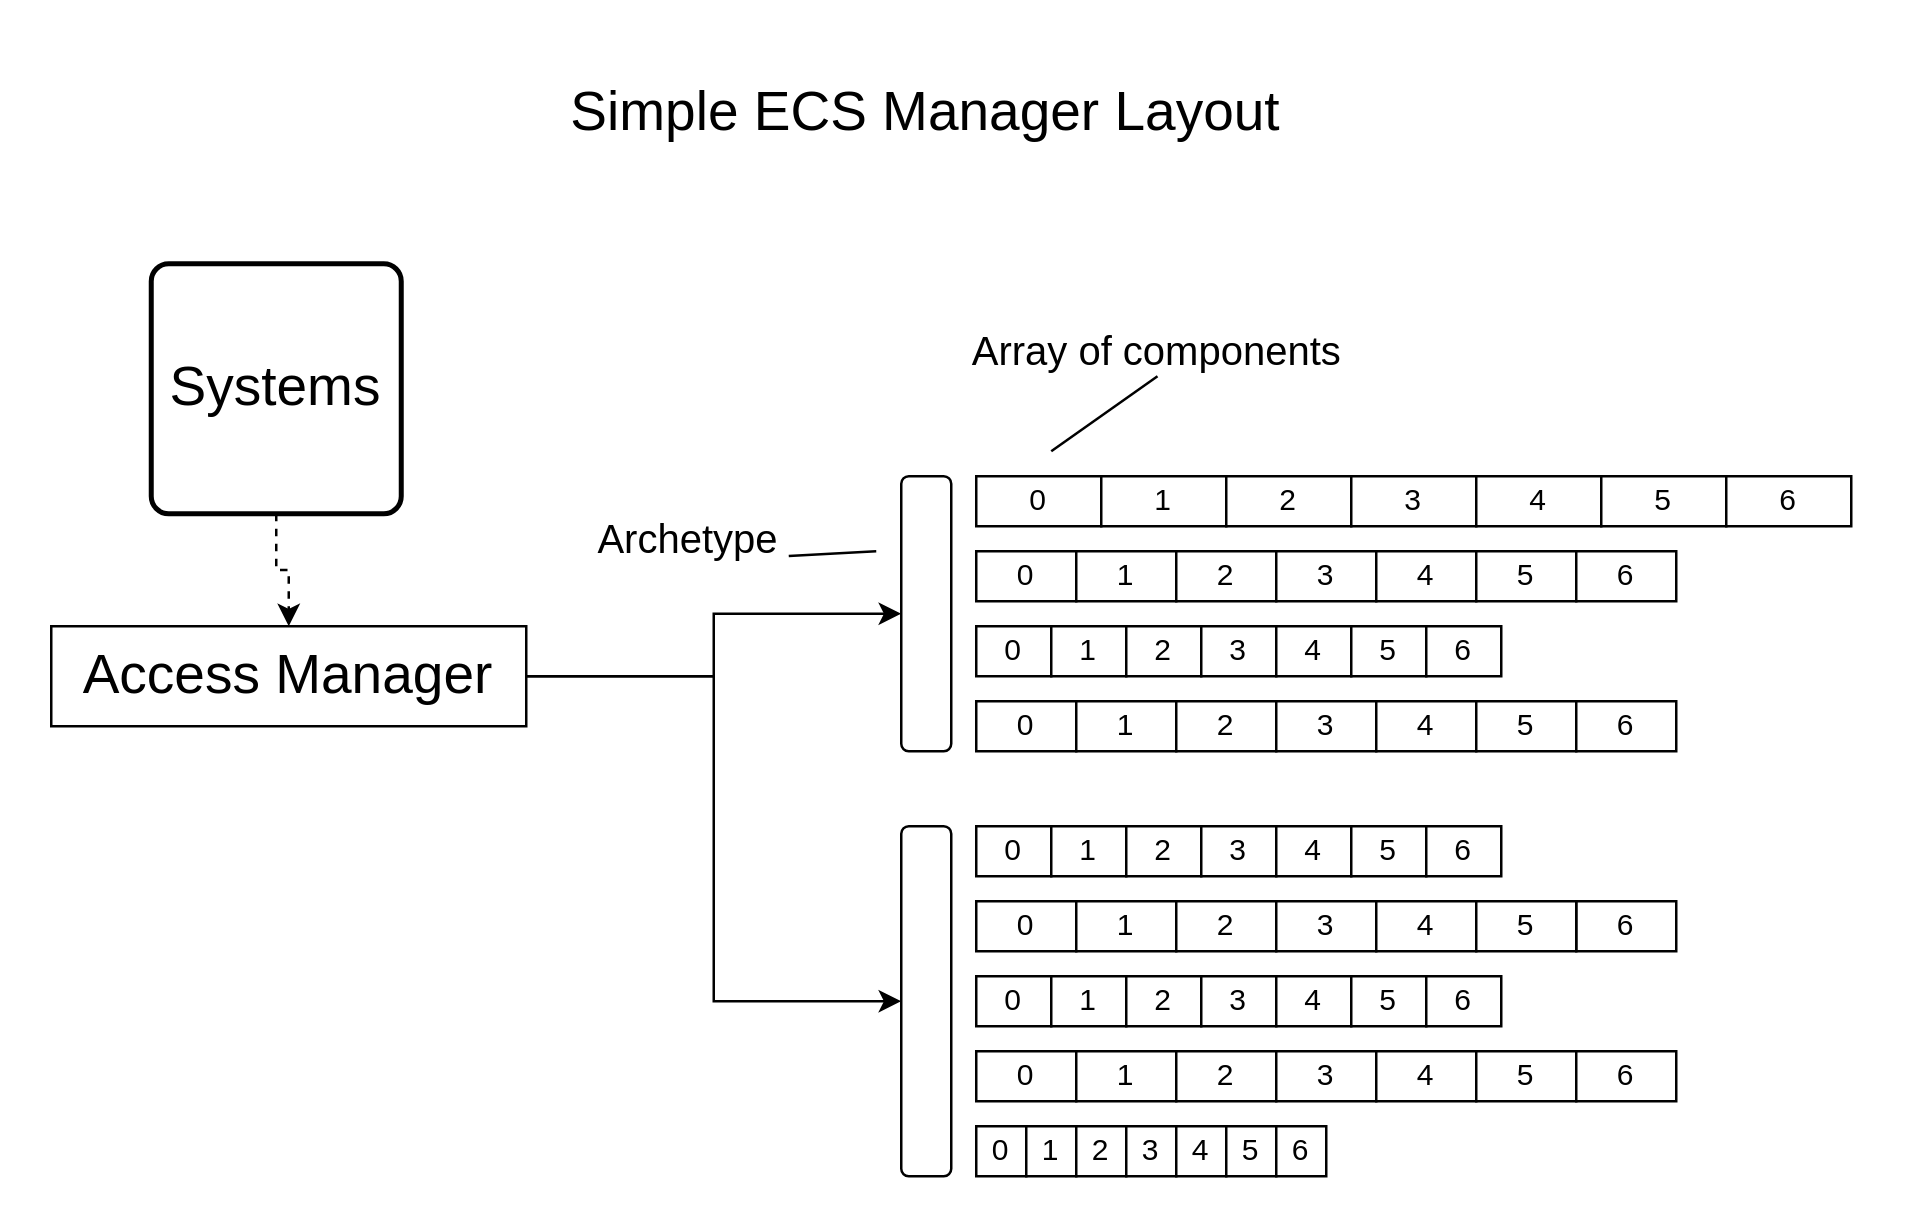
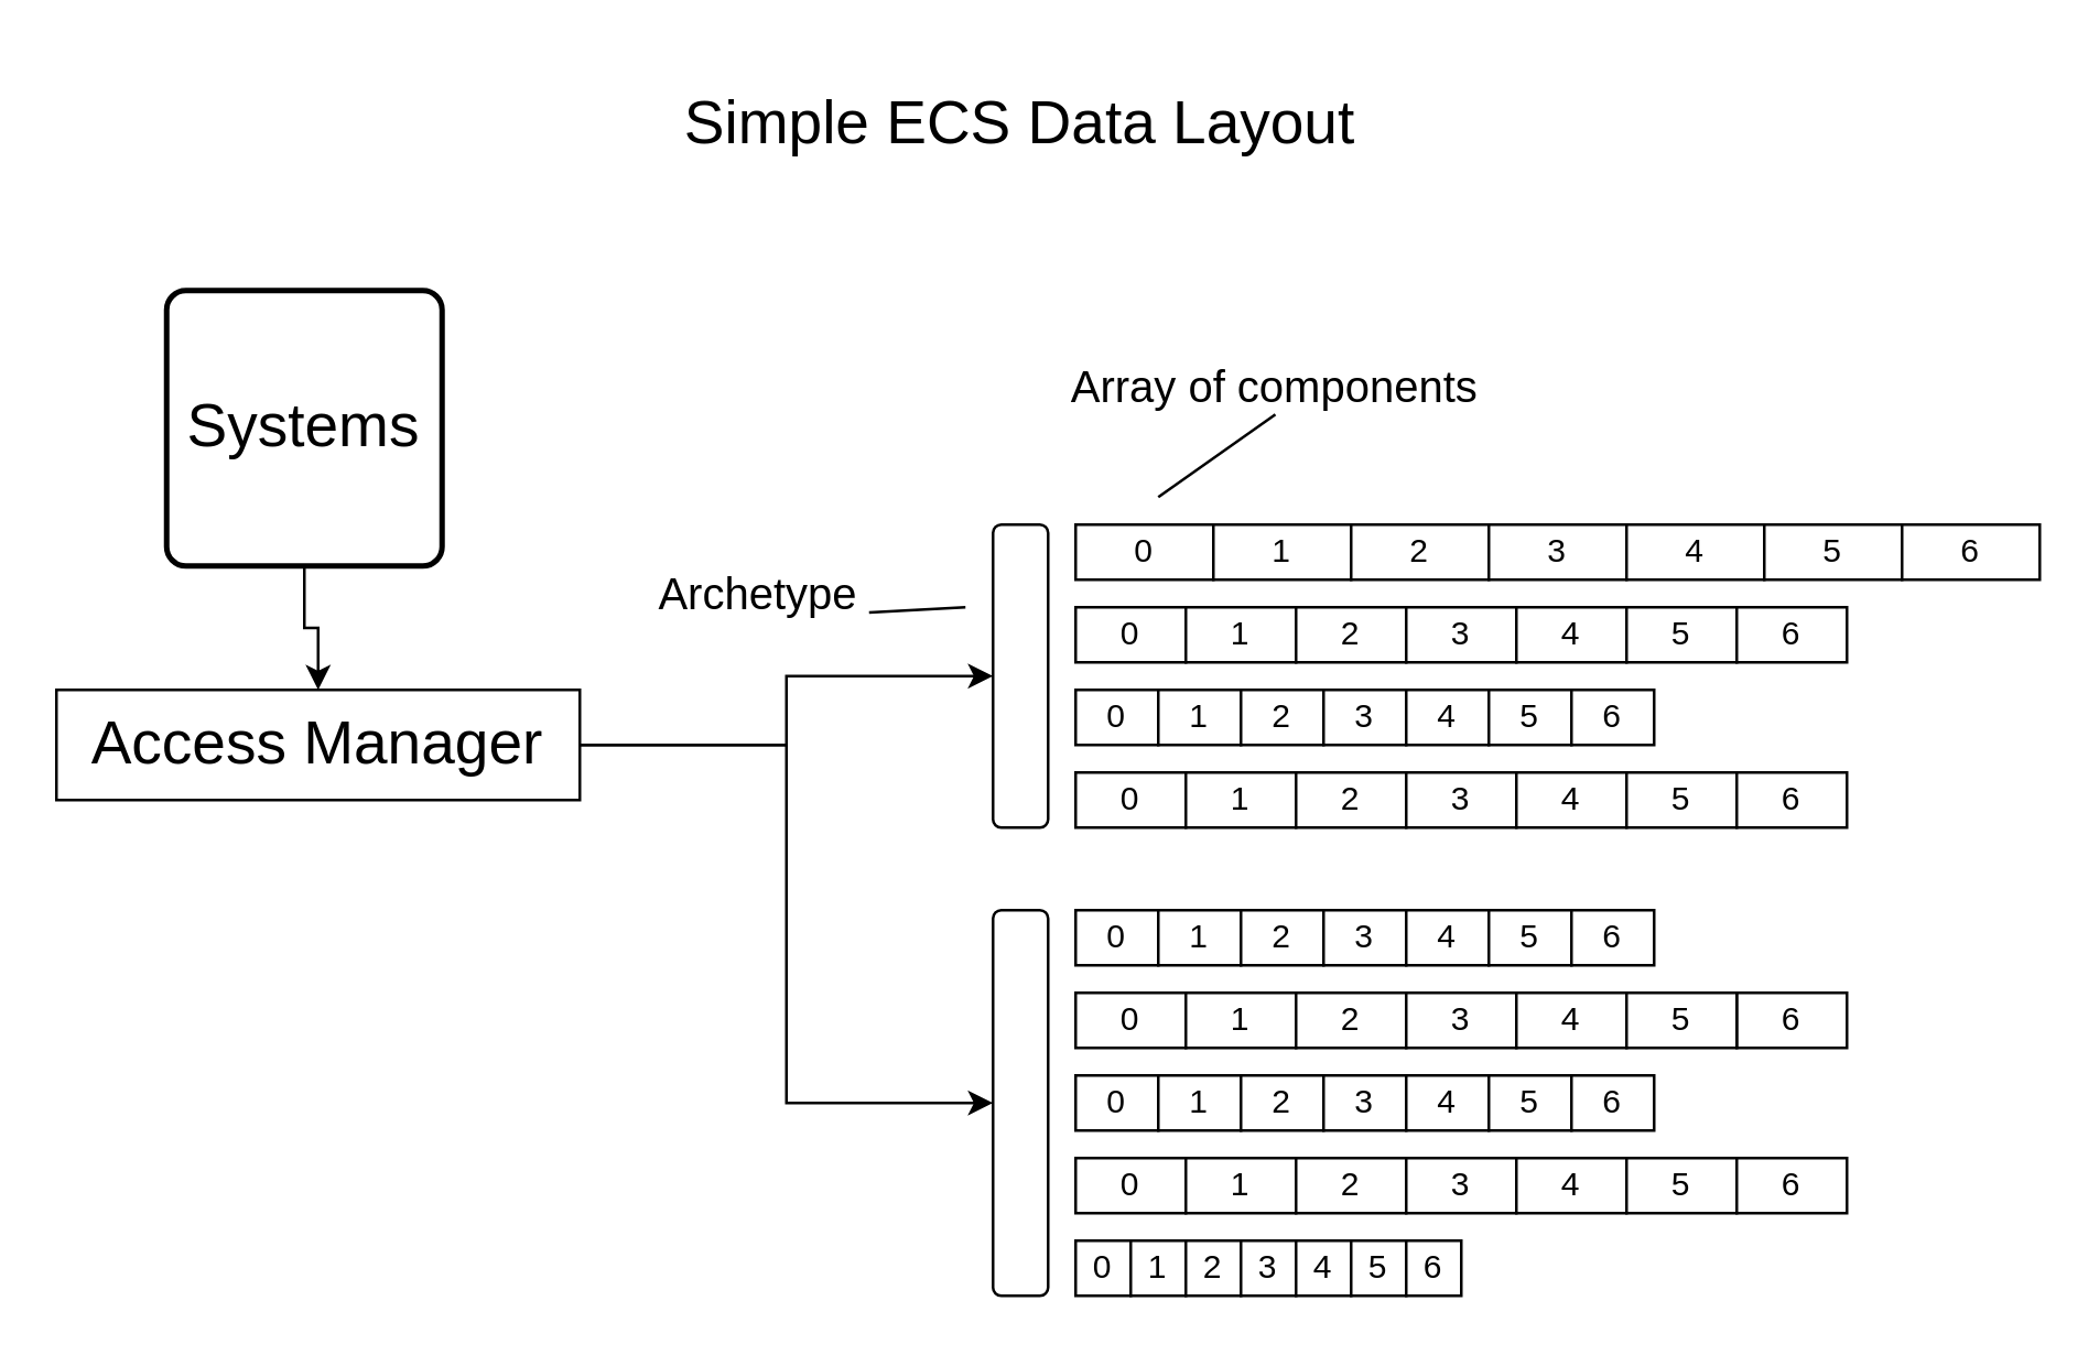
  <mxCell id="0" />
  <mxCell id="1" parent="0" />
  <mxCell id="2" value="" style="rounded=1;whiteSpace=wrap;html=1;" parent="1" vertex="1"><mxGeometry x="360" y="330" width="20" height="140" as="geometry" /></mxCell>
  <mxCell id="3" value="0" style="rounded=0;whiteSpace=wrap;html=1;" parent="1" vertex="1"><mxGeometry x="390" y="360" width="40" height="20" as="geometry" /></mxCell>
  <mxCell id="4" value="0" style="rounded=0;whiteSpace=wrap;html=1;" parent="1" vertex="1"><mxGeometry x="390" y="390" width="30" height="20" as="geometry" /></mxCell>
  <mxCell id="5" value="0" style="rounded=0;whiteSpace=wrap;html=1;" parent="1" vertex="1"><mxGeometry x="390" y="420" width="40" height="20" as="geometry" /></mxCell>
  <mxCell id="6" value="0" style="rounded=0;whiteSpace=wrap;html=1;" parent="1" vertex="1"><mxGeometry x="390" y="450" width="20" height="20" as="geometry" /></mxCell>
  <mxCell id="7" value="1" style="rounded=0;whiteSpace=wrap;html=1;" parent="1" vertex="1"><mxGeometry x="430" y="360" width="40" height="20" as="geometry" /></mxCell>
  <mxCell id="8" value="2" style="rounded=0;whiteSpace=wrap;html=1;" parent="1" vertex="1"><mxGeometry x="470" y="360" width="40" height="20" as="geometry" /></mxCell>
  <mxCell id="9" value="3" style="rounded=0;whiteSpace=wrap;html=1;" parent="1" vertex="1"><mxGeometry x="510" y="360" width="40" height="20" as="geometry" /></mxCell>
  <mxCell id="10" value="6" style="rounded=0;whiteSpace=wrap;html=1;" parent="1" vertex="1"><mxGeometry x="630" y="360" width="40" height="20" as="geometry" /></mxCell>
  <mxCell id="11" value="4" style="rounded=0;whiteSpace=wrap;html=1;" parent="1" vertex="1"><mxGeometry x="550" y="360" width="40" height="20" as="geometry" /></mxCell>
  <mxCell id="12" value="5" style="rounded=0;whiteSpace=wrap;html=1;" parent="1" vertex="1"><mxGeometry x="590" y="360" width="40" height="20" as="geometry" /></mxCell>
  <mxCell id="13" value="1" style="rounded=0;whiteSpace=wrap;html=1;" parent="1" vertex="1"><mxGeometry x="420" y="390" width="30" height="20" as="geometry" /></mxCell>
  <mxCell id="14" value="2" style="rounded=0;whiteSpace=wrap;html=1;" parent="1" vertex="1"><mxGeometry x="450" y="390" width="30" height="20" as="geometry" /></mxCell>
  <mxCell id="15" value="3" style="rounded=0;whiteSpace=wrap;html=1;" parent="1" vertex="1"><mxGeometry x="480" y="390" width="30" height="20" as="geometry" /></mxCell>
  <mxCell id="16" value="4" style="rounded=0;whiteSpace=wrap;html=1;" parent="1" vertex="1"><mxGeometry x="510" y="390" width="30" height="20" as="geometry" /></mxCell>
  <mxCell id="17" value="5" style="rounded=0;whiteSpace=wrap;html=1;" parent="1" vertex="1"><mxGeometry x="540" y="390" width="30" height="20" as="geometry" /></mxCell>
  <mxCell id="18" value="6" style="rounded=0;whiteSpace=wrap;html=1;" parent="1" vertex="1"><mxGeometry x="570" y="390" width="30" height="20" as="geometry" /></mxCell>
  <mxCell id="19" value="1" style="rounded=0;whiteSpace=wrap;html=1;" parent="1" vertex="1"><mxGeometry x="430" y="420" width="40" height="20" as="geometry" /></mxCell>
  <mxCell id="20" value="2" style="rounded=0;whiteSpace=wrap;html=1;" parent="1" vertex="1"><mxGeometry x="470" y="420" width="40" height="20" as="geometry" /></mxCell>
  <mxCell id="21" value="3" style="rounded=0;whiteSpace=wrap;html=1;" parent="1" vertex="1"><mxGeometry x="510" y="420" width="40" height="20" as="geometry" /></mxCell>
  <mxCell id="22" value="4" style="rounded=0;whiteSpace=wrap;html=1;" parent="1" vertex="1"><mxGeometry x="550" y="420" width="40" height="20" as="geometry" /></mxCell>
  <mxCell id="23" value="5" style="rounded=0;whiteSpace=wrap;html=1;" parent="1" vertex="1"><mxGeometry x="590" y="420" width="40" height="20" as="geometry" /></mxCell>
  <mxCell id="24" value="6" style="rounded=0;whiteSpace=wrap;html=1;" parent="1" vertex="1"><mxGeometry x="630" y="420" width="40" height="20" as="geometry" /></mxCell>
  <mxCell id="25" value="1" style="rounded=0;whiteSpace=wrap;html=1;" parent="1" vertex="1"><mxGeometry x="410" y="450" width="20" height="20" as="geometry" /></mxCell>
  <mxCell id="26" value="2" style="rounded=0;whiteSpace=wrap;html=1;" parent="1" vertex="1"><mxGeometry x="430" y="450" width="20" height="20" as="geometry" /></mxCell>
  <mxCell id="27" value="3" style="rounded=0;whiteSpace=wrap;html=1;" parent="1" vertex="1"><mxGeometry x="450" y="450" width="20" height="20" as="geometry" /></mxCell>
  <mxCell id="28" value="4" style="rounded=0;whiteSpace=wrap;html=1;" parent="1" vertex="1"><mxGeometry x="470" y="450" width="20" height="20" as="geometry" /></mxCell>
  <mxCell id="29" value="5" style="rounded=0;whiteSpace=wrap;html=1;" parent="1" vertex="1"><mxGeometry x="490" y="450" width="20" height="20" as="geometry" /></mxCell>
  <mxCell id="30" value="6" style="rounded=0;whiteSpace=wrap;html=1;" parent="1" vertex="1"><mxGeometry x="510" y="450" width="20" height="20" as="geometry" /></mxCell>
  <mxCell id="31" value="" style="rounded=1;whiteSpace=wrap;html=1;" parent="1" vertex="1"><mxGeometry x="360" y="190" width="20" height="110" as="geometry" /></mxCell>
  <mxCell id="32" value="0" style="rounded=0;whiteSpace=wrap;html=1;" parent="1" vertex="1"><mxGeometry x="390" y="190" width="50" height="20" as="geometry" /></mxCell>
  <mxCell id="33" value="0" style="rounded=0;whiteSpace=wrap;html=1;" parent="1" vertex="1"><mxGeometry x="390" y="250" width="30" height="20" as="geometry" /></mxCell>
  <mxCell id="34" value="0" style="rounded=0;whiteSpace=wrap;html=1;" parent="1" vertex="1"><mxGeometry x="390" y="220" width="40" height="20" as="geometry" /></mxCell>
  <mxCell id="35" value="1" style="rounded=0;whiteSpace=wrap;html=1;" parent="1" vertex="1"><mxGeometry x="440" y="190" width="50" height="20" as="geometry" /></mxCell>
  <mxCell id="36" value="2" style="rounded=0;whiteSpace=wrap;html=1;" parent="1" vertex="1"><mxGeometry x="490" y="190" width="50" height="20" as="geometry" /></mxCell>
  <mxCell id="37" value="1" style="rounded=0;whiteSpace=wrap;html=1;" parent="1" vertex="1"><mxGeometry x="420" y="250" width="30" height="20" as="geometry" /></mxCell>
  <mxCell id="38" value="2" style="rounded=0;whiteSpace=wrap;html=1;" parent="1" vertex="1"><mxGeometry x="450" y="250" width="30" height="20" as="geometry" /></mxCell>
  <mxCell id="39" value="3" style="rounded=0;whiteSpace=wrap;html=1;" parent="1" vertex="1"><mxGeometry x="480" y="250" width="30" height="20" as="geometry" /></mxCell>
  <mxCell id="40" value="4" style="rounded=0;whiteSpace=wrap;html=1;" parent="1" vertex="1"><mxGeometry x="510" y="250" width="30" height="20" as="geometry" /></mxCell>
  <mxCell id="41" value="5" style="rounded=0;whiteSpace=wrap;html=1;" parent="1" vertex="1"><mxGeometry x="540" y="250" width="30" height="20" as="geometry" /></mxCell>
  <mxCell id="42" value="6" style="rounded=0;whiteSpace=wrap;html=1;" parent="1" vertex="1"><mxGeometry x="570" y="250" width="30" height="20" as="geometry" /></mxCell>
  <mxCell id="43" value="1" style="rounded=0;whiteSpace=wrap;html=1;" parent="1" vertex="1"><mxGeometry x="430" y="220" width="40" height="20" as="geometry" /></mxCell>
  <mxCell id="44" value="2" style="rounded=0;whiteSpace=wrap;html=1;" parent="1" vertex="1"><mxGeometry x="470" y="220" width="40" height="20" as="geometry" /></mxCell>
  <mxCell id="45" value="3" style="rounded=0;whiteSpace=wrap;html=1;" parent="1" vertex="1"><mxGeometry x="510" y="220" width="40" height="20" as="geometry" /></mxCell>
  <mxCell id="46" value="4" style="rounded=0;whiteSpace=wrap;html=1;" parent="1" vertex="1"><mxGeometry x="550" y="220" width="40" height="20" as="geometry" /></mxCell>
  <mxCell id="47" value="5" style="rounded=0;whiteSpace=wrap;html=1;" parent="1" vertex="1"><mxGeometry x="590" y="220" width="40" height="20" as="geometry" /></mxCell>
  <mxCell id="48" value="6" style="rounded=0;whiteSpace=wrap;html=1;" parent="1" vertex="1"><mxGeometry x="630" y="220" width="40" height="20" as="geometry" /></mxCell>
  <mxCell id="49" value="3" style="rounded=0;whiteSpace=wrap;html=1;" parent="1" vertex="1"><mxGeometry x="540" y="190" width="50" height="20" as="geometry" /></mxCell>
  <mxCell id="50" value="4" style="rounded=0;whiteSpace=wrap;html=1;" parent="1" vertex="1"><mxGeometry x="590" y="190" width="50" height="20" as="geometry" /></mxCell>
  <mxCell id="51" value="5" style="rounded=0;whiteSpace=wrap;html=1;" parent="1" vertex="1"><mxGeometry x="640" y="190" width="50" height="20" as="geometry" /></mxCell>
  <mxCell id="52" value="6" style="rounded=0;whiteSpace=wrap;html=1;" parent="1" vertex="1"><mxGeometry x="690" y="190" width="50" height="20" as="geometry" /></mxCell>
  <mxCell id="53" value="0" style="rounded=0;whiteSpace=wrap;html=1;" parent="1" vertex="1"><mxGeometry x="390" y="280" width="40" height="20" as="geometry" /></mxCell>
  <mxCell id="54" value="1" style="rounded=0;whiteSpace=wrap;html=1;" parent="1" vertex="1"><mxGeometry x="430" y="280" width="40" height="20" as="geometry" /></mxCell>
  <mxCell id="55" value="2" style="rounded=0;whiteSpace=wrap;html=1;" parent="1" vertex="1"><mxGeometry x="470" y="280" width="40" height="20" as="geometry" /></mxCell>
  <mxCell id="56" value="3" style="rounded=0;whiteSpace=wrap;html=1;" parent="1" vertex="1"><mxGeometry x="510" y="280" width="40" height="20" as="geometry" /></mxCell>
  <mxCell id="57" value="4" style="rounded=0;whiteSpace=wrap;html=1;" parent="1" vertex="1"><mxGeometry x="550" y="280" width="40" height="20" as="geometry" /></mxCell>
  <mxCell id="58" value="5" style="rounded=0;whiteSpace=wrap;html=1;" parent="1" vertex="1"><mxGeometry x="590" y="280" width="40" height="20" as="geometry" /></mxCell>
  <mxCell id="59" value="6" style="rounded=0;whiteSpace=wrap;html=1;" parent="1" vertex="1"><mxGeometry x="630" y="280" width="40" height="20" as="geometry" /></mxCell>
  <mxCell id="60" value="Archetype" style="text;html=1;strokeColor=none;fillColor=none;align=center;verticalAlign=middle;whiteSpace=wrap;rounded=0;fontSize=16;" parent="1" vertex="1"><mxGeometry x="235" y="201.25" width="80" height="27.5" as="geometry" /></mxCell>
  <mxCell id="61" value="0" style="rounded=0;whiteSpace=wrap;html=1;" parent="1" vertex="1"><mxGeometry x="390" y="330" width="30" height="20" as="geometry" /></mxCell>
  <mxCell id="62" value="1" style="rounded=0;whiteSpace=wrap;html=1;" parent="1" vertex="1"><mxGeometry x="420" y="330" width="30" height="20" as="geometry" /></mxCell>
  <mxCell id="63" value="2" style="rounded=0;whiteSpace=wrap;html=1;" parent="1" vertex="1"><mxGeometry x="450" y="330" width="30" height="20" as="geometry" /></mxCell>
  <mxCell id="64" value="3" style="rounded=0;whiteSpace=wrap;html=1;" parent="1" vertex="1"><mxGeometry x="480" y="330" width="30" height="20" as="geometry" /></mxCell>
  <mxCell id="65" value="4" style="rounded=0;whiteSpace=wrap;html=1;" parent="1" vertex="1"><mxGeometry x="510" y="330" width="30" height="20" as="geometry" /></mxCell>
  <mxCell id="66" value="5" style="rounded=0;whiteSpace=wrap;html=1;" parent="1" vertex="1"><mxGeometry x="540" y="330" width="30" height="20" as="geometry" /></mxCell>
  <mxCell id="67" value="6" style="rounded=0;whiteSpace=wrap;html=1;" parent="1" vertex="1"><mxGeometry x="570" y="330" width="30" height="20" as="geometry" /></mxCell>
  <mxCell id="68" value="Array of components" style="text;html=1;strokeColor=none;fillColor=none;align=center;verticalAlign=middle;whiteSpace=wrap;rounded=0;fontSize=16;" parent="1" vertex="1"><mxGeometry x="375" y="130" width="175" height="20" as="geometry" /></mxCell>
- <mxCell id="69" value="Simple ECS Manager Layout" style="text;html=1;strokeColor=none;fillColor=none;align=center;verticalAlign=middle;whiteSpace=wrap;rounded=0;fontSize=22;" parent="1" vertex="1"><mxGeometry x="170" y="20" width="400" height="50" as="geometry" /></mxCell>
+ <mxCell id="69" value="Simple ECS Data Layout" style="text;html=1;strokeColor=none;fillColor=none;align=center;verticalAlign=middle;whiteSpace=wrap;rounded=0;fontSize=22;" parent="1" vertex="1"><mxGeometry x="170" y="20" width="400" height="50" as="geometry" /></mxCell>
  <mxCell id="70" style="edgeStyle=orthogonalEdgeStyle;rounded=0;orthogonalLoop=1;jettySize=auto;html=1;exitX=1;exitY=0.5;exitDx=0;exitDy=0;entryX=0;entryY=0.5;entryDx=0;entryDy=0;fontSize=22;" parent="1" source="72" target="31" edge="1"><mxGeometry relative="1" as="geometry" /></mxCell>
  <mxCell id="71" style="edgeStyle=orthogonalEdgeStyle;rounded=0;orthogonalLoop=1;jettySize=auto;html=1;exitX=1;exitY=0.5;exitDx=0;exitDy=0;entryX=0;entryY=0.5;entryDx=0;entryDy=0;fontSize=22;" parent="1" source="72" target="2" edge="1"><mxGeometry relative="1" as="geometry" /></mxCell>
  <mxCell id="72" value="Access Manager" style="rounded=0;whiteSpace=wrap;html=1;fontSize=22;" parent="1" vertex="1"><mxGeometry x="20" y="250" width="190" height="40" as="geometry" /></mxCell>
  <mxCell id="73" value="" style="endArrow=none;html=1;rounded=0;fontSize=22;exitX=1;exitY=0.75;exitDx=0;exitDy=0;" parent="1" source="60" edge="1"><mxGeometry relative="1" as="geometry"><mxPoint x="320" y="200" as="sourcePoint" /><mxPoint x="350" y="220" as="targetPoint" /></mxGeometry></mxCell>
  <mxCell id="74" value="" style="endArrow=none;html=1;rounded=0;fontSize=22;exitX=0.5;exitY=1;exitDx=0;exitDy=0;" parent="1" source="68" edge="1"><mxGeometry relative="1" as="geometry"><mxPoint x="490" y="160" as="sourcePoint" /><mxPoint x="420" y="180" as="targetPoint" /></mxGeometry></mxCell>
- <mxCell id="75" style="edgeStyle=orthogonalEdgeStyle;rounded=0;orthogonalLoop=1;jettySize=auto;html=1;exitX=0.5;exitY=1;exitDx=0;exitDy=0;entryX=0.5;entryY=0;entryDx=0;entryDy=0;fontSize=22;dashed=1;" parent="1" source="76" target="72" edge="1"><mxGeometry relative="1" as="geometry" /></mxCell>
+ <mxCell id="75" style="edgeStyle=orthogonalEdgeStyle;rounded=0;orthogonalLoop=1;jettySize=auto;html=1;exitX=0.5;exitY=1;exitDx=0;exitDy=0;entryX=0.5;entryY=0;entryDx=0;entryDy=0;fontSize=22;" parent="1" source="76" target="72" edge="1"><mxGeometry relative="1" as="geometry" /></mxCell>
  <mxCell id="76" value="Systems" style="rounded=1;whiteSpace=wrap;html=1;absoluteArcSize=1;arcSize=14;strokeWidth=2;fontSize=22;" parent="1" vertex="1"><mxGeometry x="60" y="105" width="100" height="100" as="geometry" /></mxCell>
